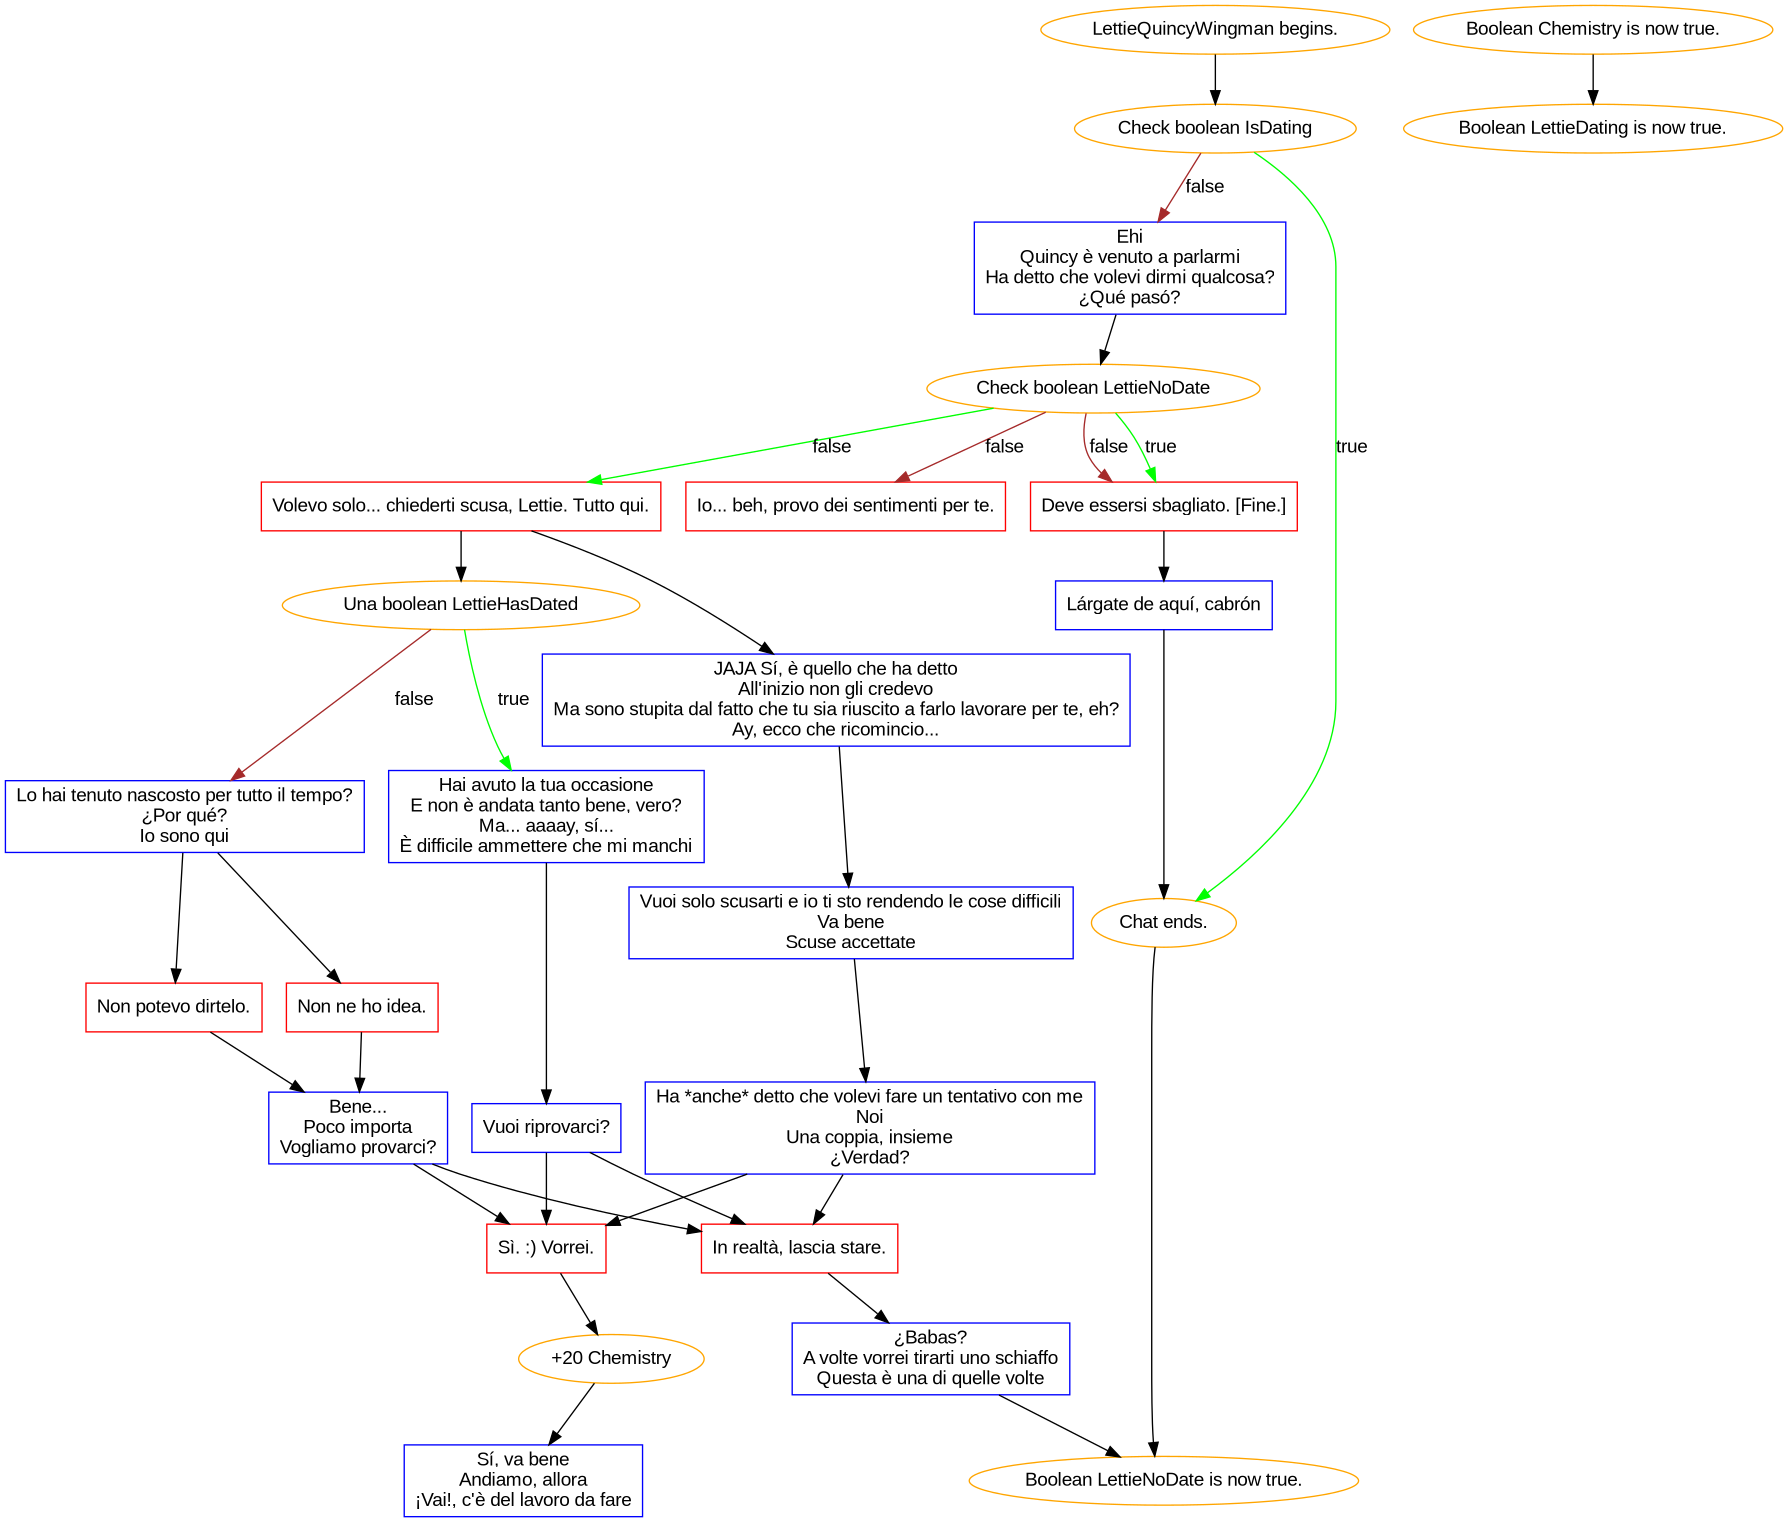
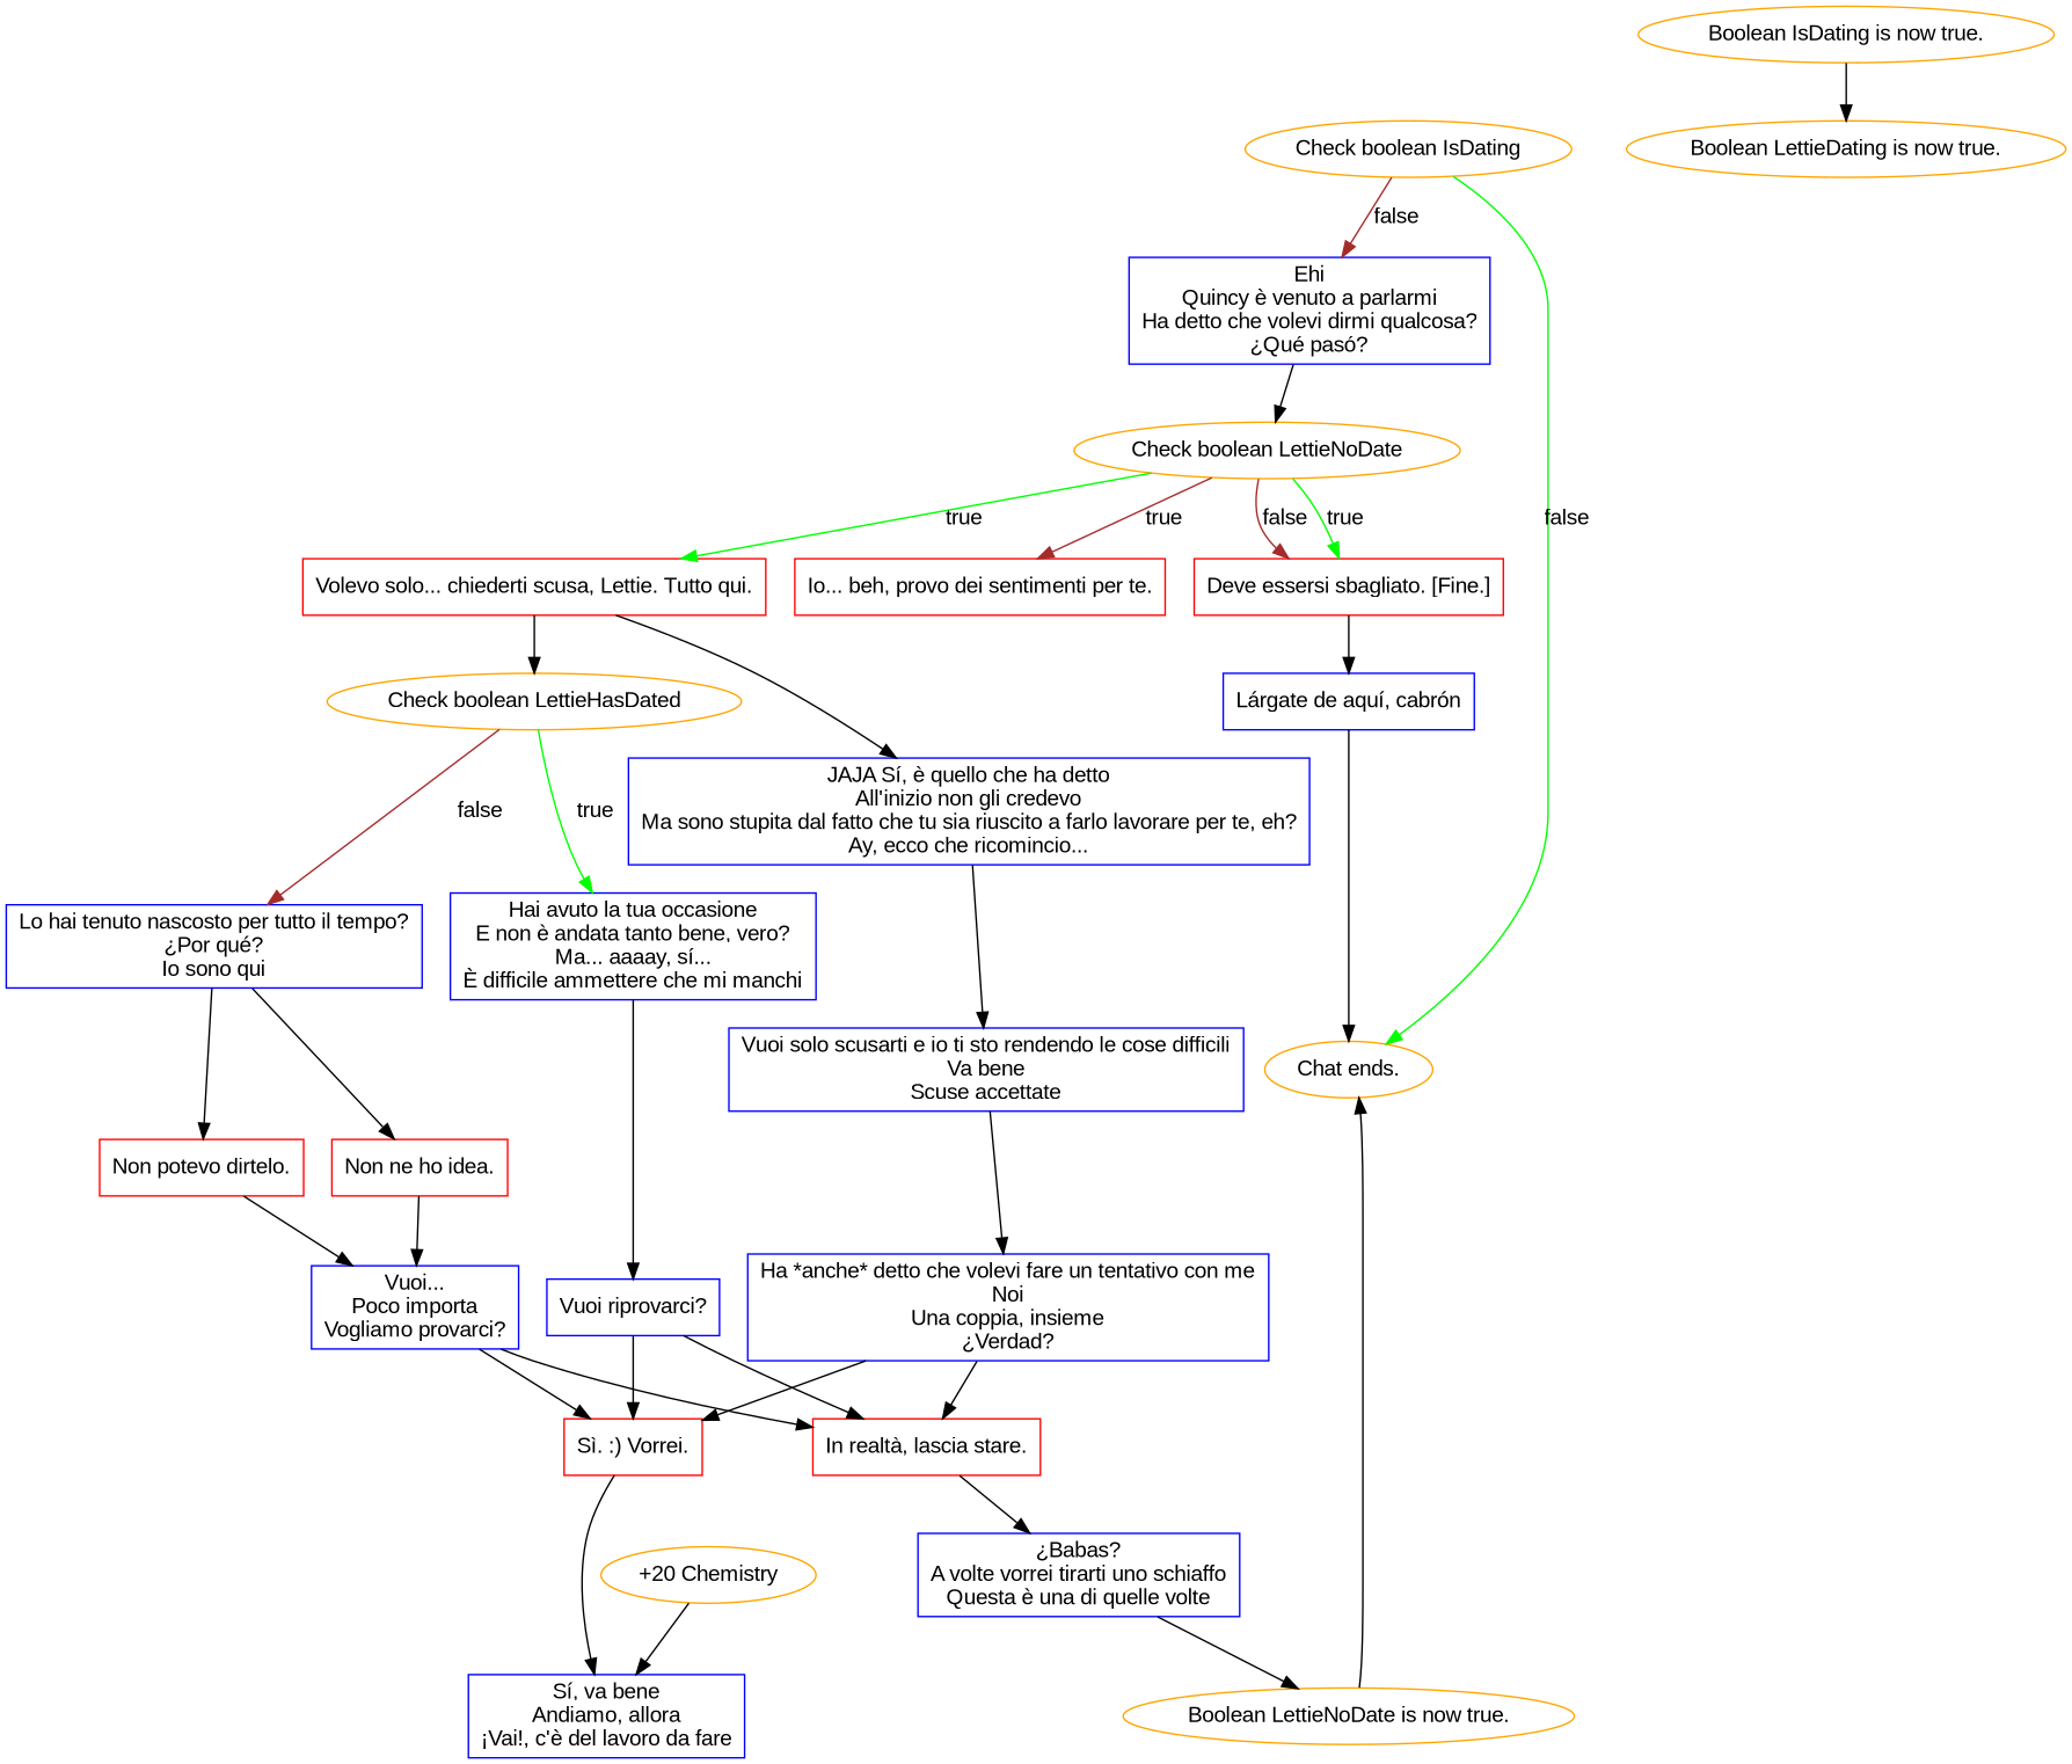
  digraph {
    fontname="Liberation Sans"
    node [color=blue fontname="Liberation Sans" shape=box]
    edge [fontname="Liberation Sans"]
-   "LettieQuincyWingman begins." [color=orange shape=""]
    n2 [color=orange label="Check boolean IsDating" shape=""]
    "Chat ends." [color=orange shape=""]
    n4 [label="Ehi\nQuincy è venuto a parlarmi\nHa detto che volevi dirmi qualcosa?\n¿Qué pasó?"]
    n5 [color=orange label="Check boolean LettieNoDate" shape=""]
    n6 [color=red label="Volevo solo... chiederti scusa, Lettie. Tutto qui."]
    n7 [color=red label="Deve essersi sbagliato. [Fine.]"]
    n8 [color=red label="Io... beh, provo dei sentimenti per te."]
    n9 [label="JAJA Sí, è quello che ha detto\nAll'inizio non gli credevo\nMa sono stupita dal fatto che tu sia riuscito a farlo lavorare per te, eh?\nAy, ecco che ricomincio..."]
-   n10 [color=orange label="Una boolean LettieHasDated" shape=""]
+   n10 [color=orange label="Check boolean LettieHasDated" shape=""]
    n11 [label="Lárgate de aquí, cabrón"]
    n12 [label="Vuoi solo scusarti e io ti sto rendendo le cose difficili\nVa bene\nScuse accettate"]
    n13 [label="Hai avuto la tua occasione\nE non è andata tanto bene, vero?\nMa... aaaay, sí...\nÈ difficile ammettere che mi manchi"]
    n14 [label="Lo hai tenuto nascosto per tutto il tempo?\n¿Por qué?\nIo sono qui"]
    n15 [label="Ha *anche* detto che volevi fare un tentativo con me\nNoi\nUna coppia, insieme\n¿Verdad?"]
    n16 [label="Vuoi riprovarci?"]
    n17 [color=red label="Non potevo dirtelo."]
    n18 [color=red label="Non ne ho idea."]
    n19 [color=red label="Sì. :) Vorrei."]
    n20 [color=red label="In realtà, lascia stare."]
-   n21 [label="Bene...\nPoco importa\nVogliamo provarci?"]
+   n21 [label="Vuoi...\nPoco importa\nVogliamo provarci?"]
    n22 [color=orange label="+20 Chemistry" shape=""]
    n23 [label="¿Babas?\nA volte vorrei tirarti uno schiaffo\nQuesta è una di quelle volte"]
    n24 [label="Sí, va bene\nAndiamo, allora\n¡Vai!, c'è del lavoro da fare"]
    n25 [color=orange label="Boolean LettieNoDate is now true." shape=""]
-   n26 [color=orange label="Boolean Chemistry is now true." shape=""]
+   n26 [color=orange label="Boolean IsDating is now true." shape=""]
    n27 [color=orange label="Boolean LettieDating is now true." shape=""]
-   "LettieQuincyWingman begins." -> n2
-   n2 -> "Chat ends." [color=green label=true]
+   n2 -> "Chat ends." [color=green label=false]
    n2 -> n4 [color=brown label=false]
    n4 -> n5
-   n5 -> n6 [color=green label=false]
+   n5 -> n6 [color=green label=true]
    n5 -> n7 [color=green label=true]
    n5 -> n7 [color=brown label=false]
-   n5 -> n8 [color=brown label=false]
+   n5 -> n8 [color=brown label=true]
    n6 -> n9
    n6 -> n10
    n7 -> n11
    n9 -> n12
    n10 -> n13 [color=green label=true]
    n10 -> n14 [color=brown label=false]
    n11 -> "Chat ends."
    n12 -> n15
    n13 -> n16
    n14 -> n17
    n14 -> n18
    n15 -> n19
    n15 -> n20
    n16 -> n19
    n16 -> n20
    n17 -> n21
    n18 -> n21
-   n19 -> n22
+   n19 -> n24
    n20 -> n23
    n21 -> n19
    n21 -> n20
    n22 -> n24
    n23 -> n25
-   "Chat ends." -> n25
+   n25 -> "Chat ends."
    n26 -> n27
  }
